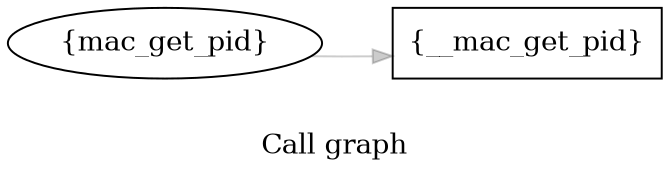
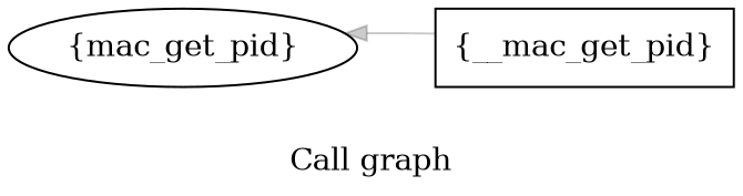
  digraph {
    label="Call graph"
    rankdir=LR
    node [fillcolor="1.0,0.0,1.0" style=filled]
    n1 [label="{mac_get_pid}"]
    n2 [label="{__mac_get_pid}" shape=box]
-   n1 -> n2 [color="#00000033"]
+   n2 -> n1 [color="#00000033"]
  }
